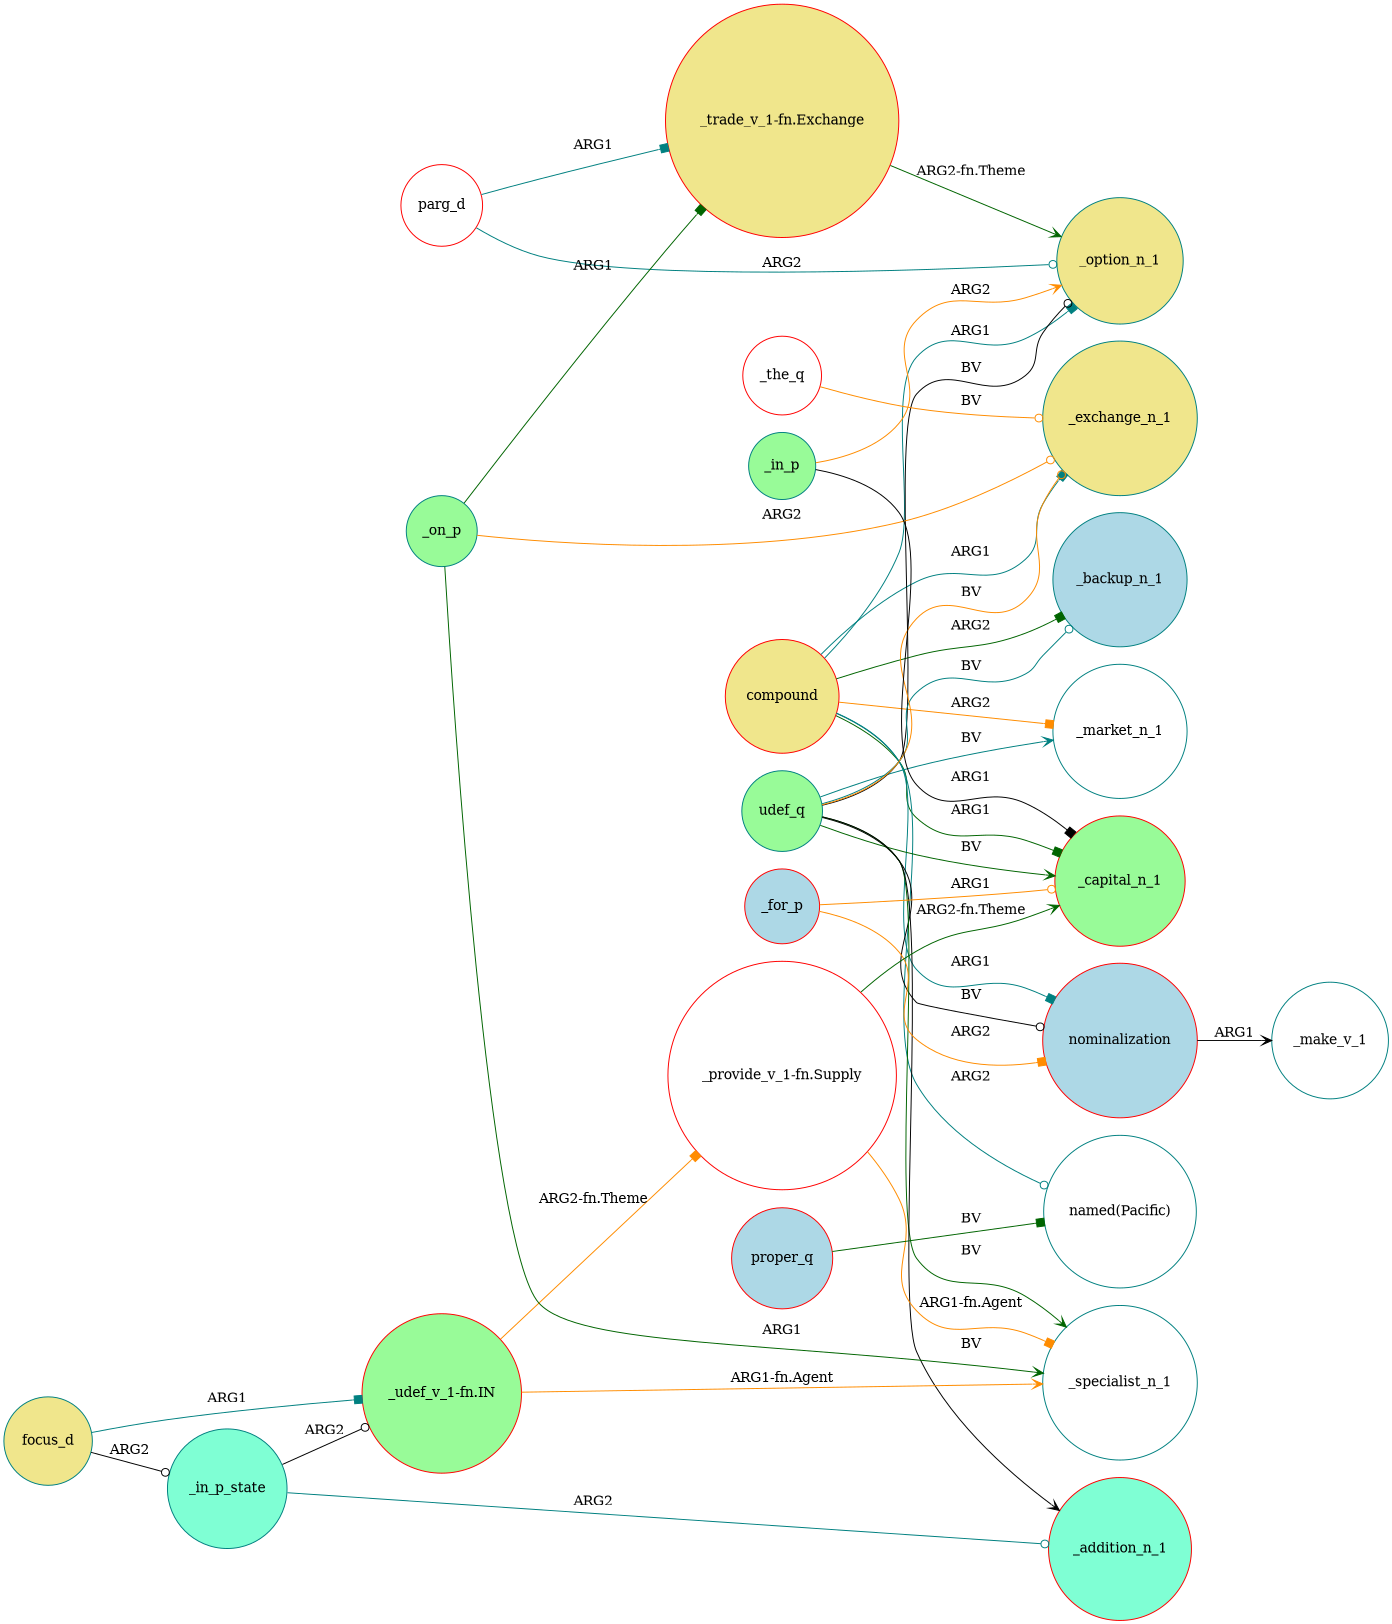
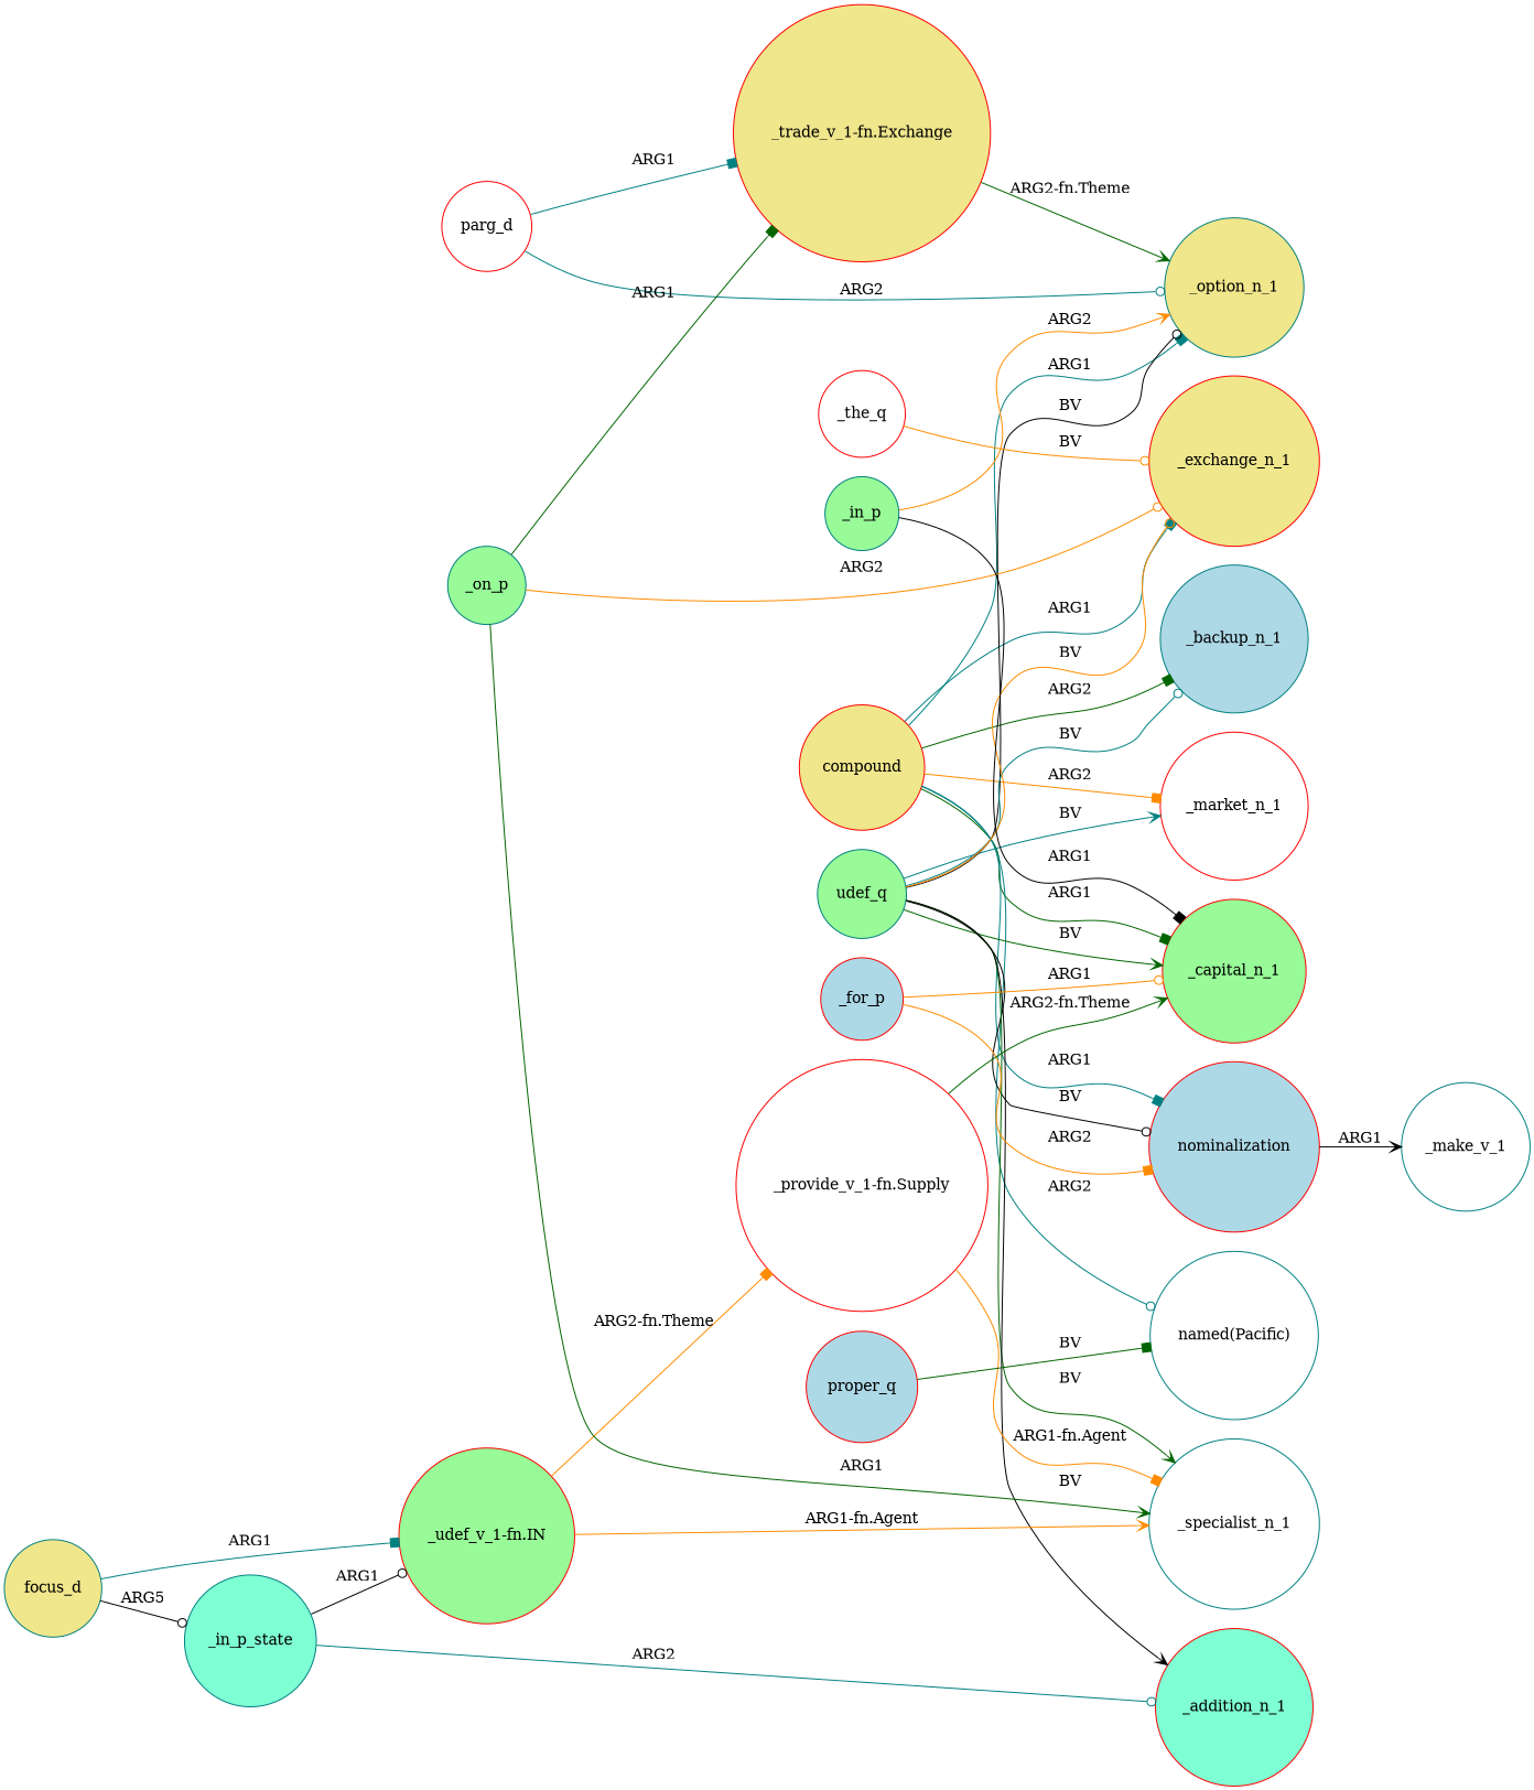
  digraph {
    rankdir=LR
    node [color=red fillcolor=white shape=circle style=filled]
    edge [arrowhead=box color=darkorange]
    compound [fillcolor=khaki]
-   _market_n_1 [color=teal]
+   _market_n_1
    _option_n_1 [color=teal fillcolor=khaki]
    _capital_n_1 [fillcolor=palegreen]
    nominalization [fillcolor=lightblue]
    "named(Pacific)" [color=teal]
    _backup_n_1 [color=teal fillcolor=lightblue]
-   _exchange_n_1 [color=teal fillcolor=khaki]
+   _exchange_n_1 [fillcolor=khaki]
    _make_v_1 [color=teal]
    udef_q [color=teal fillcolor=palegreen]
    _specialist_n_1 [color=teal]
    _addition_n_1 [fillcolor=aquamarine]
    _for_p [fillcolor=lightblue]
    parg_d
    "_trade_v_1-fn.Exchange" [fillcolor=khaki]
    "_provide_v_1-fn.Supply"
    focus_d [color=teal fillcolor=khaki]
    _in_p_state [color=teal fillcolor=aquamarine]
    n19 [fillcolor=palegreen label="_udef_v_1-fn.IN"]
    _on_p [color=teal fillcolor=palegreen]
    _in_p [color=teal fillcolor=palegreen]
    _the_q
    proper_q [fillcolor=lightblue]
    compound -> _market_n_1 [label=ARG2]
    compound -> _option_n_1 [color=teal label=ARG1]
    compound -> _capital_n_1 [color=darkgreen label=ARG1]
    compound -> nominalization [color=teal label=ARG1]
    compound -> "named(Pacific)" [arrowhead=odot color=teal label=ARG2]
    compound -> _backup_n_1 [color=darkgreen label=ARG2]
    compound -> _exchange_n_1 [color=teal label=ARG1]
    nominalization -> _make_v_1 [arrowhead=vee color=black label=ARG1]
    udef_q -> _market_n_1 [arrowhead=vee color=teal label=BV]
    udef_q -> _option_n_1 [arrowhead=odot color=black label=BV]
    udef_q -> _capital_n_1 [arrowhead=vee color=darkgreen label=BV]
    udef_q -> nominalization [arrowhead=odot color=black label=BV]
    udef_q -> _backup_n_1 [arrowhead=odot color=teal label=BV]
    udef_q -> _exchange_n_1 [arrowhead=odot label=BV]
    udef_q -> _specialist_n_1 [arrowhead=vee color=darkgreen label=BV]
    udef_q -> _addition_n_1 [arrowhead=vee color=black label=BV]
    _for_p -> _capital_n_1 [arrowhead=odot label=ARG1]
    _for_p -> nominalization [label=ARG2]
    parg_d -> _option_n_1 [arrowhead=odot color=teal label=ARG2]
    parg_d -> "_trade_v_1-fn.Exchange" [color=teal label=ARG1]
    "_trade_v_1-fn.Exchange" -> _option_n_1 [arrowhead=vee color=darkgreen label="ARG2-fn.Theme"]
    "_provide_v_1-fn.Supply" -> _capital_n_1 [arrowhead=vee color=darkgreen label="ARG2-fn.Theme"]
    "_provide_v_1-fn.Supply" -> _specialist_n_1 [label="ARG1-fn.Agent"]
-   focus_d -> _in_p_state [arrowhead=odot color=black label=ARG2]
+   focus_d -> _in_p_state [arrowhead=odot color=black label=ARG5]
    focus_d -> n19 [color=teal label=ARG1]
    _in_p_state -> _addition_n_1 [arrowhead=odot color=teal label=ARG2]
-   _in_p_state -> n19 [arrowhead=odot color=black label=ARG2]
+   _in_p_state -> n19 [arrowhead=odot color=black label=ARG1]
    n19 -> _specialist_n_1 [arrowhead=vee label="ARG1-fn.Agent"]
    n19 -> "_provide_v_1-fn.Supply" [label="ARG2-fn.Theme"]
    _on_p -> _exchange_n_1 [arrowhead=odot label=ARG2]
    _on_p -> _specialist_n_1 [arrowhead=vee color=darkgreen label=ARG1]
    _on_p -> "_trade_v_1-fn.Exchange" [color=darkgreen label=ARG1]
    _in_p -> _option_n_1 [arrowhead=vee label=ARG2]
    _in_p -> _capital_n_1 [color=black label=ARG1]
    _the_q -> _exchange_n_1 [arrowhead=odot label=BV]
    proper_q -> "named(Pacific)" [color=darkgreen label=BV]
  }
